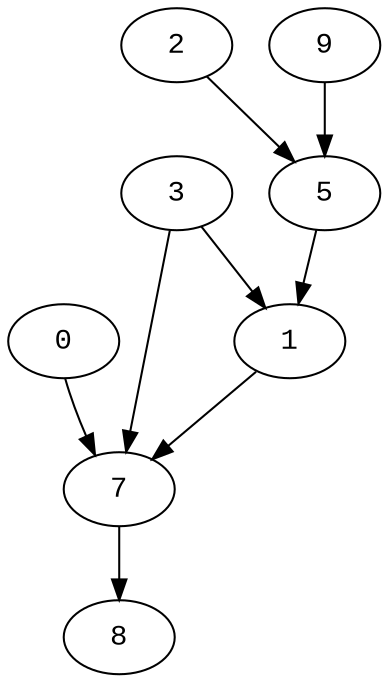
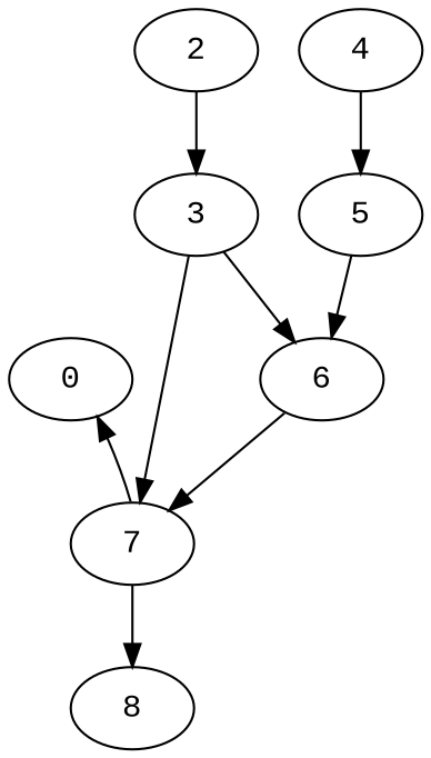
  digraph {
    fontname="Liberation Mono"
    node [fontname="Liberation Mono"]
    edge [fontname="Liberation Mono"]
    0
    7
    8
    2
    3
-   6 [label=1]
-   4 [label=9]
+   6
+   4
    5
-   0 -> 7
+   7 -> 0
    7 -> 8
-   2 -> 5
+   2 -> 3
    3 -> 7
    3 -> 6
    6 -> 7
    4 -> 5
    5 -> 6
  }
